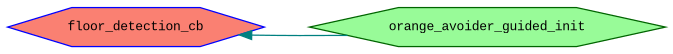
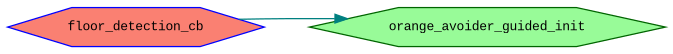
  digraph {
    rankdir=LR
    fontname="Liberation Mono"
    node [fontname="Liberation Mono" fontsize=10 shape=hexagon style=filled]
    n1 [color=blue fillcolor=salmon fontcolor=black height=0.2 label=floor_detection_cb width=0.4]
    n2 [color=darkgreen fillcolor=palegreen height=0.2 label=orange_avoider_guided_init width=0.4]
-   n1 -> n2 [color=teal dir=back fontname="Liberation Mono" fontsize=10 labelfontname=FreeSans labelfontsize=10 style=solid]
+   n2 -> n1 [color=teal dir=back fontname="Liberation Mono" fontsize=10 labelfontname=FreeSans labelfontsize=10 style=solid]
  }
